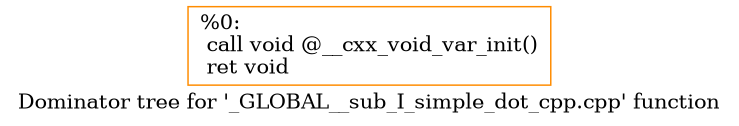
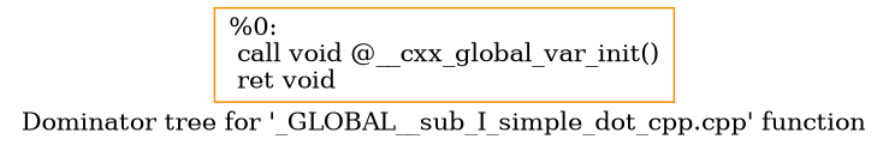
  digraph {
    label="Dominator tree for '_GLOBAL__sub_I_simple_dot_cpp.cpp' function"
    rankdir=LR
-   n1 [label="{%0:\l  call void @__cxx_void_var_init()\l  ret void\l}" shape=record color=darkorange]
+   n1 [label="{%0:\l  call void @__cxx_global_var_init()\l  ret void\l}" shape=record color=darkorange]
  }
